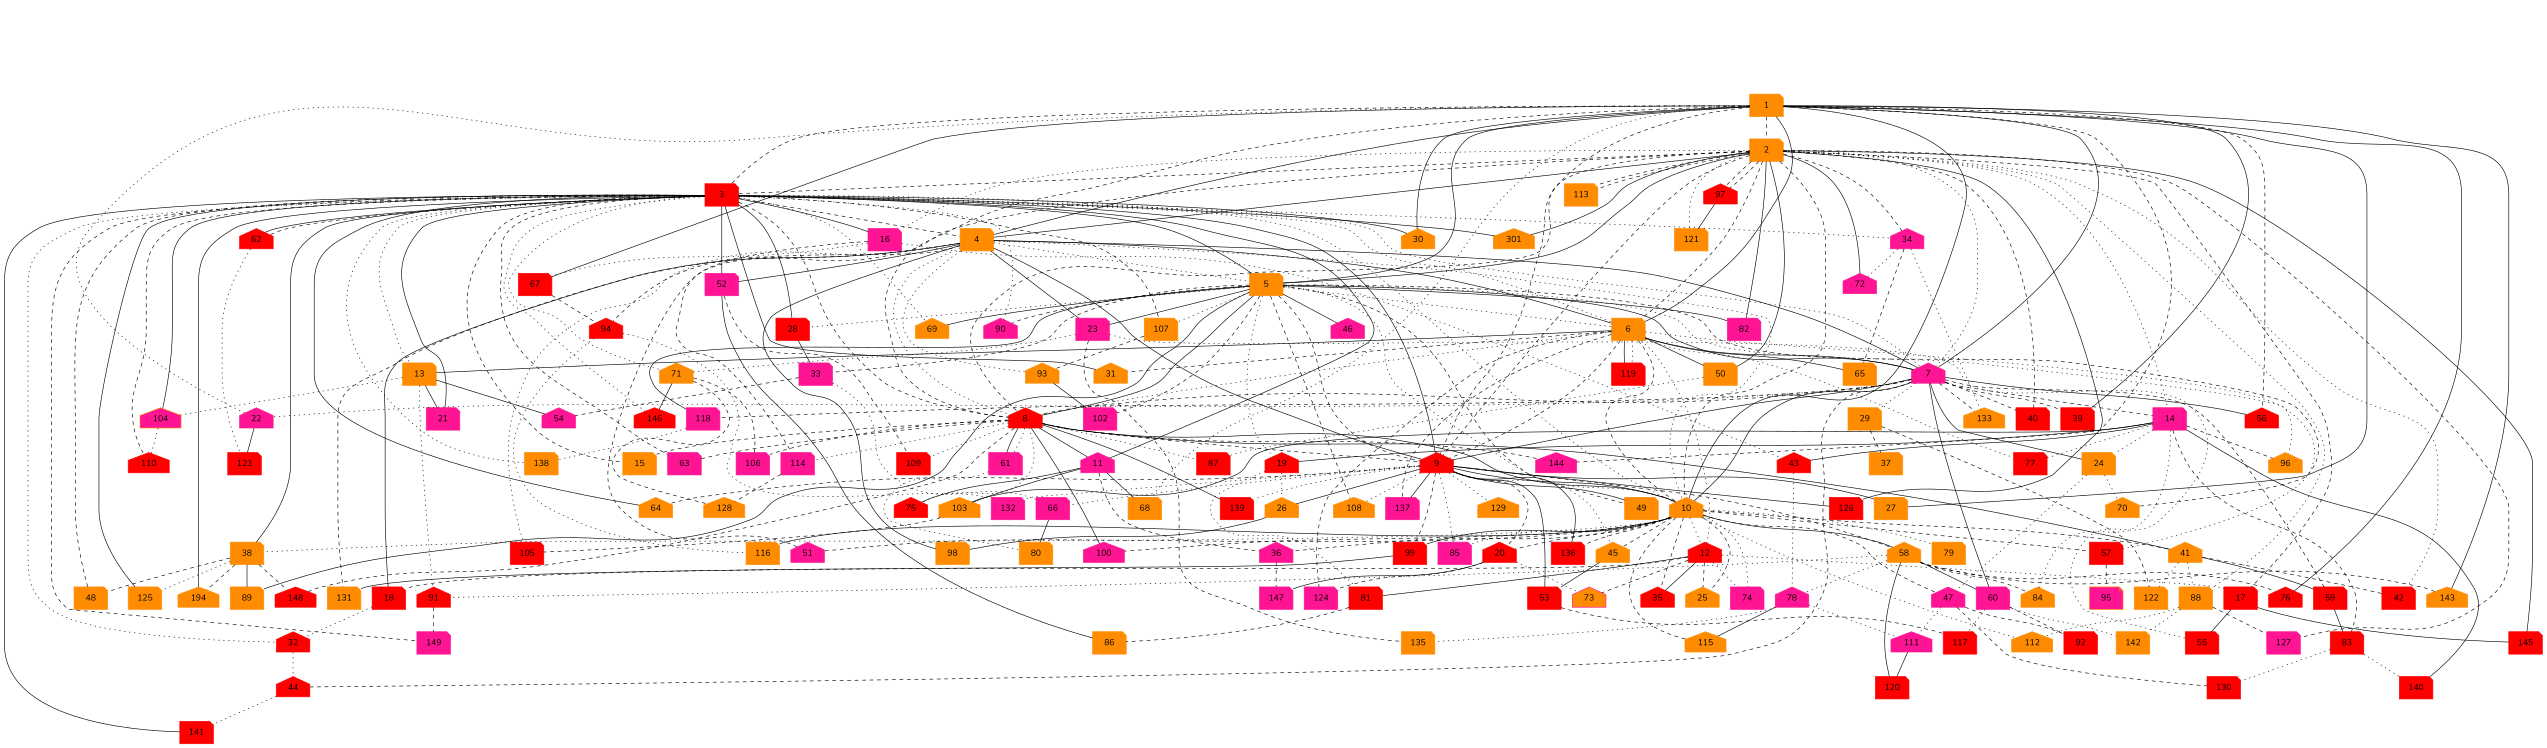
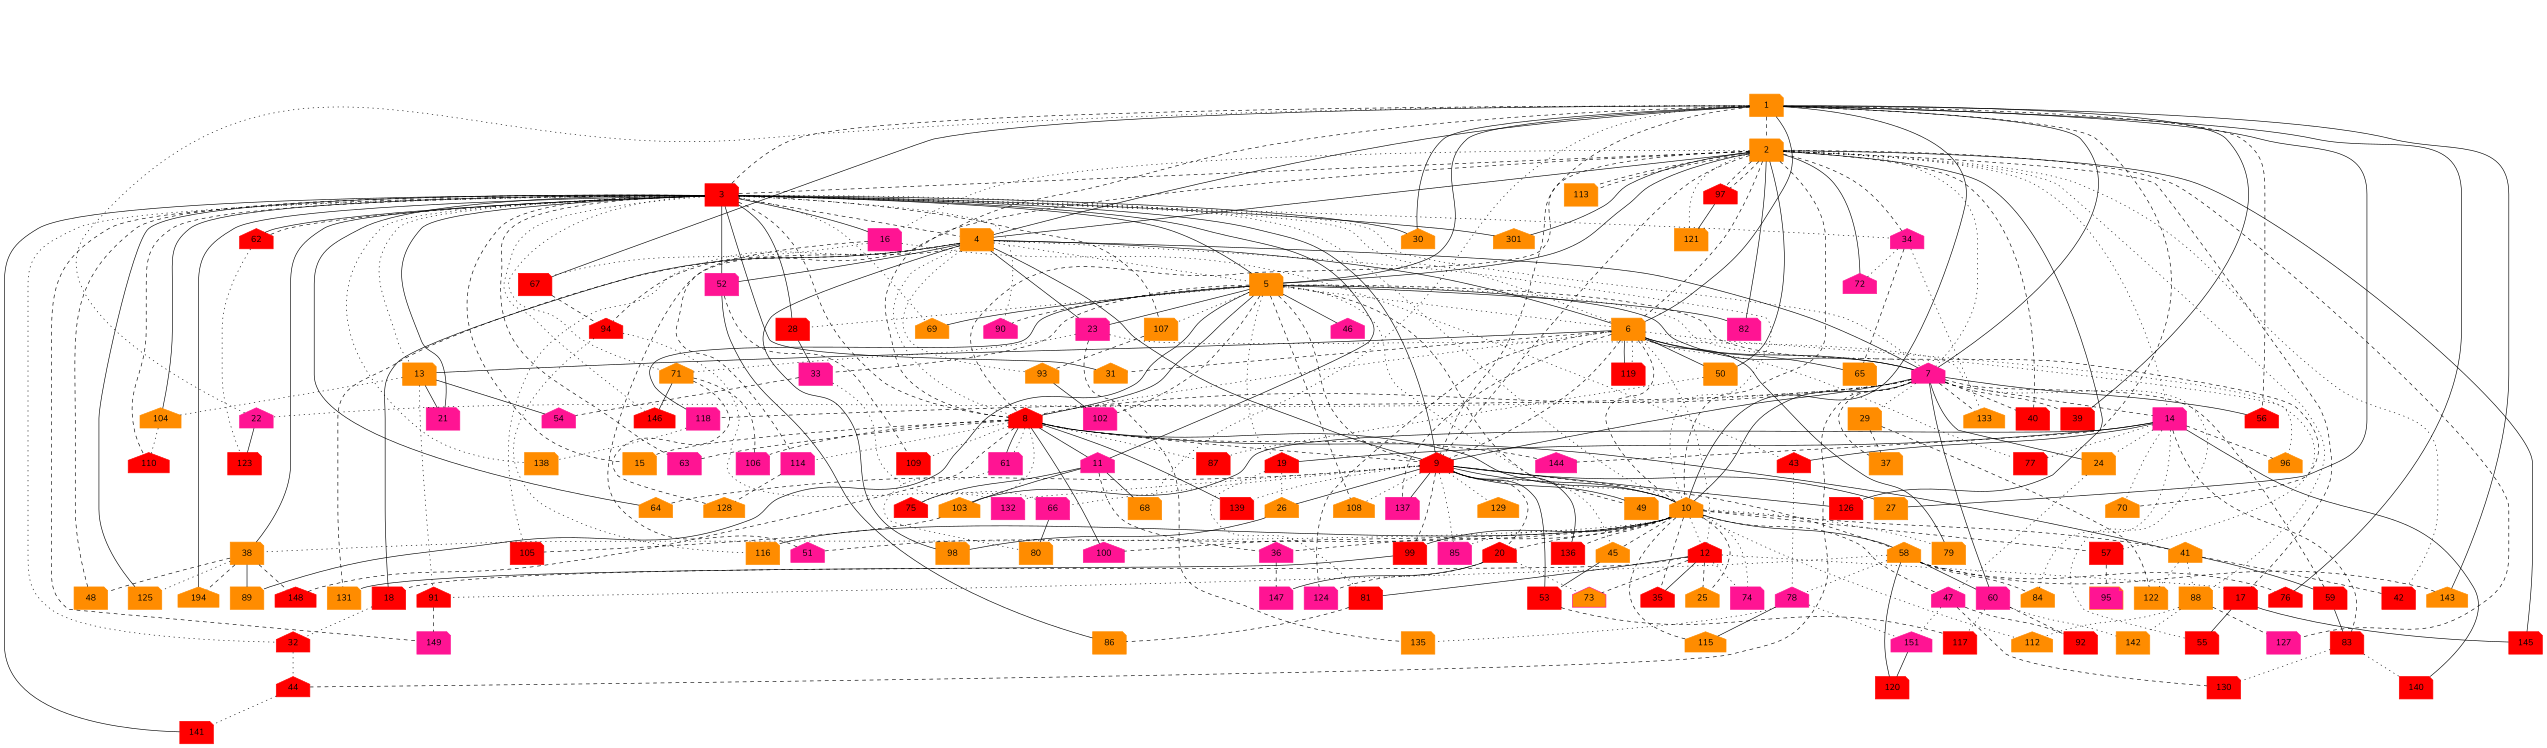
  graph {
    fontname=Nunito
    node [color=darkorange fontname=Nunito shape=note style=filled]
    edge [fontname=Nunito style=dashed]
    1
    2
    3 [color=red]
    4
    5
    6
    7 [color=deeppink shape=house]
    8 [color=red shape=house]
    9 [color=red shape=house]
    10 [shape=house]
    22 [color=deeppink shape=house]
    27
    30 [shape=house]
    39 [color=red]
    56 [color=red shape=house]
    67 [color=red]
    68
    76 [color=red shape=house]
    143 [shape=house]
    144 [color=deeppink shape=house]
    14 [color=deeppink]
    16 [color=deeppink]
    17 [color=red]
    34 [color=deeppink shape=house]
    40 [color=red]
    42 [color=red]
    50
    72 [color=deeppink shape=house]
    82 [color=deeppink]
    88
    94 [color=red shape=house]
    97 [color=red shape=house]
    n33 [label=301 shape=house]
    113
    121
    126 [color=red]
    127 [color=deeppink]
    145 [color=red]
    11 [color=deeppink shape=house]
    13
    15
    21 [color=deeppink]
    28 [color=red]
    31 [shape=house]
    32 [color=red shape=house]
    38
    48
    52 [color=deeppink]
    62 [color=red shape=house]
    63 [color=deeppink]
    64 [shape=house]
    69 [shape=house]
    71 [shape=house]
    90 [color=deeppink shape=house]
-   104 [shape=house fillcolor=deeppink]
+   104 [shape=house]
    107
    110 [color=red shape=house]
    125
    n59 [label=194 shape=house]
    138
    141 [color=red]
    146 [color=red shape=house]
    149 [color=deeppink]
    18 [color=red]
    23 [color=deeppink]
    51 [color=deeppink shape=house]
    93 [shape=house]
    98
    105 [color=red]
    131
    19 [color=red shape=house]
    33 [color=deeppink]
    46 [color=deeppink shape=house]
    49
    70 [shape=house]
    89
    96 [shape=house]
    102 [color=deeppink]
    108 [shape=house]
    118 [color=deeppink]
    12 [color=red shape=house]
    57 [color=red]
    65
    77 [color=red]
    79
    119 [color=red]
    124 [color=deeppink]
    137 [color=deeppink]
    24
    29
    37
    44 [color=red shape=house]
    59 [color=red]
    60 [color=deeppink]
    133 [shape=house]
    41 [shape=house]
    61 [color=deeppink]
    75 [color=red shape=house]
    87 [color=red]
    100 [color=deeppink shape=house]
    106 [color=deeppink]
    109 [color=red]
    114 [color=deeppink]
    139 [color=red]
    148 [color=red shape=house]
    129 [shape=house]
    20 [color=red shape=house]
    26 [shape=house]
    45 [shape=house]
    53 [color=red]
    58 [shape=house]
    66 [color=deeppink]
    85 [color=deeppink]
    99 [color=red]
    132 [color=deeppink]
    136 [color=red]
    25 [shape=house]
    35 [color=red shape=house]
    36 [color=deeppink shape=house]
    47 [color=deeppink shape=house]
    74 [color=deeppink]
    112 [shape=house]
    115 [shape=house]
    116
    123 [color=red]
    95 [fillcolor=deeppink]
    103 [shape=house]
    43 [color=red shape=house]
    83 [color=red]
    84 [shape=house]
    140 [color=red]
    55 [color=red]
    142
    54 [color=deeppink shape=house]
    91 [color=red shape=house]
    86
    128 [shape=house]
    135
    81 [color=red]
    73 [color=deeppink fillcolor=darkorange shape=house]
    122
    92 [color=red]
    117 [color=red]
    80
    147 [color=deeppink]
    78 [color=deeppink shape=house]
    120 [color=red]
-   111 [color=deeppink shape=house]
+   111 [color=deeppink shape=house label=151]
    130 [color=red]
    1 -- 2
    1 -- 3
    1 -- 4 [style=solid]
    1 -- 5 [style=solid]
    1 -- 6 [style=solid]
    1 -- 7 [style=solid]
    1 -- 8
    1 -- 9
    1 -- 10 [style=solid]
    1 -- 22 [style=dotted]
    1 -- 27 [style=solid]
    1 -- 30 [style=solid]
    1 -- 39 [style=solid]
    1 -- 56
    1 -- 67 [style=solid]
    1 -- 68 [style=dotted]
    1 -- 76 [style=solid]
    1 -- 143 [style=solid]
    1 -- 144
    2 -- 3
    2 -- 4 [style=solid]
    2 -- 5 [style=solid]
    2 -- 6
    2 -- 7 [style=dotted]
    2 -- 8
    2 -- 9
    2 -- 10
    2 -- 14 [style=dotted]
    2 -- 16 [style=dotted]
    2 -- 17
    2 -- 34
    2 -- 40
    2 -- 42 [style=dotted]
    2 -- 50 [style=solid]
    2 -- 72 [style=solid]
    2 -- 82 [style=solid]
    2 -- 88 [style=dotted]
    2 -- 94
    2 -- 97
    2 -- 97
    2 -- n33 [style=solid]
    2 -- 113
    2 -- 113
    2 -- 121 [style=dotted]
    2 -- 126 [style=solid]
    2 -- 127
    2 -- 145 [style=solid]
    3 -- 4
    3 -- 5 [style=solid]
    3 -- 6 [style=dotted]
    3 -- 7 [style=dotted]
    3 -- 8
    3 -- 9 [style=solid]
    3 -- 10 [style=dotted]
    3 -- 30 [style=solid]
    3 -- 16 [style=solid]
    3 -- 34 [style=dotted]
    3 -- n33 [style=solid]
    3 -- 11 [style=solid]
    3 -- 13 [style=dotted]
    3 -- 15
    3 -- 21 [style=solid]
    3 -- 28 [style=solid]
    3 -- 31 [style=solid]
    3 -- 32 [style=dotted]
    3 -- 38 [style=solid]
    3 -- 48
    3 -- 52 [style=solid]
    3 -- 62 [style=solid]
    3 -- 62
    3 -- 63
    3 -- 64 [style=solid]
    3 -- 69 [style=dotted]
    3 -- 71 [style=dotted]
    3 -- 90 [style=dotted]
    3 -- 104 [style=solid]
    3 -- 107
    3 -- 110
    3 -- 125 [style=solid]
    3 -- n59 [style=solid]
    3 -- 138 [style=dotted]
    3 -- 141 [style=solid]
    3 -- 146 [style=dotted]
    3 -- 149
    4 -- 5 [style=dotted]
    4 -- 6 [style=solid]
    4 -- 7 [style=solid]
    4 -- 8 [style=dotted]
    4 -- 9 [style=solid]
    4 -- 10 [style=dotted]
    4 -- 52 [style=solid]
    4 -- 18 [style=solid]
    4 -- 23 [style=solid]
    4 -- 51
    4 -- 93 [style=dotted]
    4 -- 98 [style=solid]
    4 -- 105 [style=dotted]
    4 -- 131
    5 -- 6 [style=dotted]
    5 -- 7 [style=solid]
    5 -- 8 [style=solid]
    5 -- 9
    5 -- 10 [style=dotted]
    5 -- 82 [style=solid]
    5 -- 28 [style=dotted]
    5 -- 69 [style=solid]
    5 -- 90
    5 -- 107 [style=dotted]
    5 -- 23 [style=solid]
    5 -- 19 [style=dotted]
    5 -- 33
    5 -- 46 [style=solid]
    5 -- 49
    5 -- 70
    5 -- 89 [style=solid]
    5 -- 96 [style=dotted]
    5 -- 102
    5 -- 108
    5 -- 118 [style=solid]
    6 -- 7 [style=solid]
    6 -- 8 [style=dotted]
    6 -- 9
    6 -- 10
    6 -- 50 [style=solid]
    6 -- 13 [style=solid]
    6 -- 31
    6 -- 12 [style=dotted]
    6 -- 57 [style=dotted]
    6 -- 65 [style=solid]
    6 -- 77 [style=dotted]
+   6 -- 79 [style=solid]
    6 -- 119 [style=solid]
    6 -- 119 [style=dotted]
    6 -- 124
    6 -- 137
    7 -- 8
    7 -- 9 [style=solid]
    7 -- 10 [style=solid]
    7 -- 22 [style=dotted]
    7 -- 39
    7 -- 56 [style=solid]
    7 -- 14
    7 -- 40
    7 -- 118
    7 -- 24 [style=solid]
    7 -- 29 [style=dotted]
+   7 -- 37
    7 -- 44
    7 -- 59
    7 -- 60 [style=solid]
    7 -- 133
    8 -- 9
    8 -- 10 [style=solid]
    8 -- 144
    8 -- 11 [style=solid]
    8 -- 15
    8 -- 63
    8 -- 41 [style=solid]
    8 -- 61 [style=solid]
    8 -- 61 [style=dotted]
    8 -- 75 [style=dotted]
    8 -- 87 [style=dotted]
    8 -- 100 [style=solid]
    8 -- 106
    8 -- 109 [style=dotted]
    8 -- 114 [style=dotted]
    8 -- 139 [style=solid]
    8 -- 148
    9 -- 10 [style=solid]
    9 -- 27 [style=solid]
    9 -- 126 [style=solid]
    9 -- 64
    9 -- 49 [style=solid]
    9 -- 108 [style=dotted]
    9 -- 137 [style=solid]
    9 -- 139 [style=dotted]
    9 -- 129 [style=dotted]
    9 -- 20
    9 -- 26 [style=solid]
    9 -- 45 [style=dotted]
    9 -- 53 [style=solid]
    9 -- 58
    9 -- 66 [style=dotted]
    9 -- 85 [style=dotted]
    9 -- 99
    9 -- 132 [style=dotted]
    9 -- 136 [style=solid]
    10 -- 38 [style=dotted]
    10 -- 51
    10 -- 12 [style=dotted]
    10 -- 57
    10 -- 79 [style=dotted]
    10 -- 41
    10 -- 100
    10 -- 20
    10 -- 45
    10 -- 58 [style=solid]
    10 -- 85 [style=dotted]
    10 -- 99 [style=solid]
    10 -- 136
    10 -- 25
    10 -- 35
    10 -- 36
    10 -- 47
    10 -- 74 [style=dotted]
    10 -- 112 [style=dotted]
    10 -- 115
    10 -- 116 [style=solid]
    22 -- 123 [style=solid]
    67 -- 94
    14 -- 19 [style=solid]
-   24 -- 70 [style=dotted]
+   14 -- 70 [style=dotted]
    14 -- 96
    14 -- 77 [style=dotted]
    14 -- 24 [style=dotted]
    14 -- 103 [style=solid]
    14 -- 43 [style=solid]
    14 -- 83
    14 -- 84 [style=dotted]
    14 -- 140 [style=solid]
    16 -- 67 [style=dotted]
    16 -- 114
    16 -- 43 [style=dotted]
    17 -- 145 [style=solid]
    17 -- 55 [style=solid]
    34 -- 72 [style=dotted]
    34 -- 65
    34 -- 133 [style=dotted]
    50 -- 87 [style=dotted]
    88 -- 127
    88 -- 112 [style=dotted]
    88 -- 142 [style=dotted]
    94 -- 132 [style=dotted]
    94 -- 116 [style=dotted]
    97 -- 121 [style=solid]
    11 -- 68 [style=solid]
    11 -- 75 [style=solid]
    11 -- 36
    11 -- 103 [style=solid]
    13 -- 21 [style=solid]
    13 -- 104 [style=dotted]
    13 -- 54 [style=solid]
    13 -- 91 [style=dotted]
    28 -- 33 [style=solid]
    32 -- 44 [style=dotted]
    38 -- 48
    38 -- 125 [style=dotted]
    38 -- n59
    38 -- 89 [style=solid]
    38 -- 148
    52 -- 109
    52 -- 86 [style=solid]
    62 -- 123 [style=dotted]
    71 -- 146 [style=solid]
    71 -- 106
    71 -- 128
    104 -- 110 [style=dotted]
    107 -- 93
    18 -- 32 [style=dotted]
    23 -- 71 [style=dotted]
    23 -- 55 [style=dotted]
    23 -- 135
    93 -- 102 [style=solid]
    19 -- 26 [style=dotted]
    19 -- 81 [style=dotted]
    33 -- 66 [style=dotted]
    33 -- 54
    118 -- 138 [style=dotted]
    12 -- 17 [style=dotted]
    12 -- 18
    12 -- 25
    12 -- 35 [style=solid]
    12 -- 74 [style=dotted]
    12 -- 81 [style=solid]
    12 -- 73
    57 -- 95
    24 -- 47 [style=dotted]
    29 -- 37
    29 -- 122
    44 -- 141 [style=dotted]
    59 -- 83 [style=solid]
    60 -- 142 [style=dotted]
    60 -- 92
    60 -- 117 [style=dotted]
    41 -- 42
    41 -- 88 [style=dotted]
    41 -- 59 [style=solid]
    41 -- 122 [style=dotted]
    61 -- 80 [style=dotted]
    114 -- 128
    20 -- 124
    20 -- 73 [style=dotted]
    20 -- 147 [style=solid]
    26 -- 98 [style=solid]
    45 -- 53 [style=solid]
    53 -- 117
    58 -- 76
    58 -- 143
    58 -- 60 [style=solid]
    58 -- 84
    58 -- 91 [style=dotted]
    58 -- 78 [style=dotted]
    58 -- 120 [style=solid]
    66 -- 80 [style=solid]
    99 -- 131 [style=solid]
    36 -- 147
    47 -- 92
    47 -- 111 [style=dotted]
    47 -- 130
    103 -- 105
    43 -- 78 [style=dotted]
    83 -- 140 [style=dotted]
    83 -- 130 [style=dotted]
    91 -- 149
    81 -- 86
    78 -- 115 [style=solid]
    78 -- 135 [style=dotted]
    78 -- 111 [style=dotted]
    111 -- 120 [style=solid]
  }
